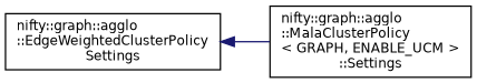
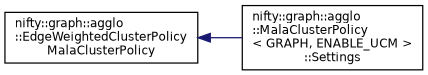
  digraph {
    rankdir=LR
    node [color=black fillcolor=white fontname=Helvetica fontsize=10 shape=record style=filled]
-   n1 [height=0.2 label="nifty::graph::agglo\l::EdgeWeightedClusterPolicy\lSettings" width=0.4]
+   n1 [height=0.2 label="nifty::graph::agglo\l::EdgeWeightedClusterPolicy\lMalaClusterPolicy" width=0.4]
    n2 [height=0.2 label="nifty::graph::agglo\l::MalaClusterPolicy\l\< GRAPH, ENABLE_UCM \>\l::Settings" width=0.4]
    n1 -> n2 [color=midnightblue dir=back fontname=Helvetica fontsize=10 labelfontname=Helvetica labelfontsize=10 style=solid]
  }
